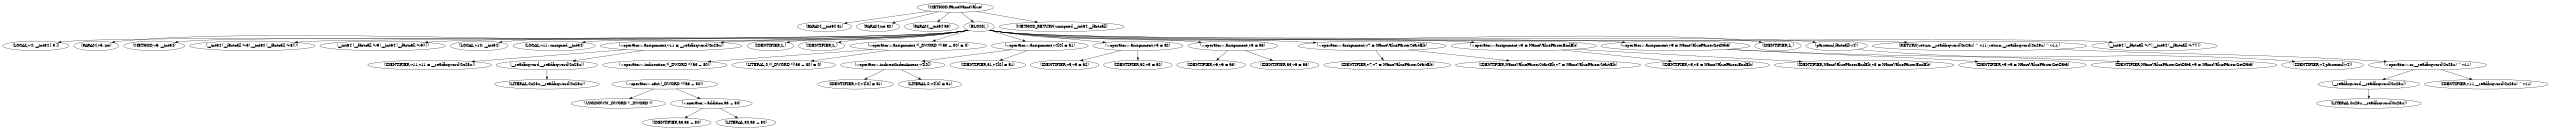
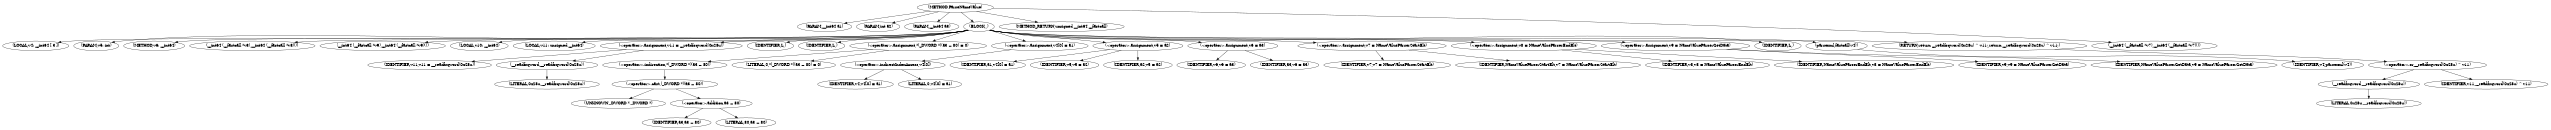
  digraph {
    n1 [label="(METHOD,ParseNameValue)"]
    n2 [label="(PARAM,__int64 a1)"]
    n3 [label="(PARAM,int a2)"]
    n4 [label="(PARAM,__int64 a3)"]
    n5 [label="(BLOCK,,)"]
    n6 [label="(METHOD_RETURN,unsigned __int64 __fastcall)"]
    n7 [label="(LOCAL,v4: __int64 [ 3 ])"]
    n8 [label="(PARAM,v5: int)"]
    n9 [label="(METHOD,v6: __int64)"]
    n10 [label="(__int64 (__fastcall *v7),__int64 (__fastcall *v7)())"]
    n11 [label="(__int64 (__fastcall *v8),__int64 (__fastcall *v8)())"]
    n12 [label="(__int64 (__fastcall *v9),__int64 (__fastcall *v9)())"]
    n13 [label="(LOCAL,v10: __int64)"]
    n14 [label="(LOCAL,v11: unsigned __int64)"]
    n15 [label="(<operator>.assignment,v11 = __readfsqword(0x28u))"]
    n16 [label="(IDENTIFIER,L,)"]
    n17 [label="(IDENTIFIER,L,)"]
    n18 [label="(<operator>.assignment,*(_DWORD *)(a3 + 80) = 0)"]
    n19 [label="(<operator>.assignment,v4[0] = a1)"]
    n20 [label="(<operator>.assignment,v5 = a2)"]
    n21 [label="(<operator>.assignment,v6 = a3)"]
    n22 [label="(<operator>.assignment,v7 = NameValueParserStartElt)"]
    n23 [label="(<operator>.assignment,v8 = NameValueParserEndElt)"]
    n24 [label="(<operator>.assignment,v9 = NameValueParserGetData)"]
    n25 [label="(IDENTIFIER,L,)"]
    n26 [label="(parsexml,fastcall(v4))"]
    n27 [label="(RETURN,return __readfsqword(0x28u) ^ v11;,return __readfsqword(0x28u) ^ v11;)"]
    n28 [label="(IDENTIFIER,v11,v11 = __readfsqword(0x28u))"]
    n29 [label="(__readfsqword,__readfsqword(0x28u))"]
    n30 [label="(<operator>.indirection,*(_DWORD *)(a3 + 80))"]
    n31 [label="(LITERAL,0,*(_DWORD *)(a3 + 80) = 0)"]
    n32 [label="(<operator>.indirectIndexAccess,v4[0])"]
    n33 [label="(IDENTIFIER,a1,v4[0] = a1)"]
    n34 [label="(IDENTIFIER,v5,v5 = a2)"]
    n35 [label="(IDENTIFIER,a2,v5 = a2)"]
    n36 [label="(IDENTIFIER,v6,v6 = a3)"]
    n37 [label="(IDENTIFIER,a3,v6 = a3)"]
    n38 [label="(IDENTIFIER,v7,v7 = NameValueParserStartElt)"]
    n39 [label="(IDENTIFIER,NameValueParserStartElt,v7 = NameValueParserStartElt)"]
    n40 [label="(IDENTIFIER,v8,v8 = NameValueParserEndElt)"]
    n41 [label="(IDENTIFIER,NameValueParserEndElt,v8 = NameValueParserEndElt)"]
    n42 [label="(IDENTIFIER,v9,v9 = NameValueParserGetData)"]
    n43 [label="(IDENTIFIER,NameValueParserGetData,v9 = NameValueParserGetData)"]
    n44 [label="(IDENTIFIER,v4,parsexml(v4))"]
    n45 [label="(<operator>.or,__readfsqword(0x28u) ^ v11)"]
    n46 [label="(LITERAL,0x28u,__readfsqword(0x28u))"]
    n47 [label="(<operator>.cast,(_DWORD *)(a3 + 80))"]
    n48 [label="(UNKNOWN,_DWORD *,_DWORD *)"]
    n49 [label="(<operator>.addition,a3 + 80)"]
    n50 [label="(IDENTIFIER,a3,a3 + 80)"]
    n51 [label="(LITERAL,80,a3 + 80)"]
    n52 [label="(IDENTIFIER,v4,v4[0] = a1)"]
    n53 [label="(LITERAL,0,v4[0] = a1)"]
    n54 [label="(__readfsqword,__readfsqword(0x28u))"]
    n55 [label="(IDENTIFIER,v11,__readfsqword(0x28u) ^ v11)"]
    n56 [label="(LITERAL,0x28u,__readfsqword(0x28u))"]
    n1 -> n2
    n1 -> n3
    n1 -> n4
    n1 -> n5
    n1 -> n6
    n5 -> n7
    n5 -> n8
    n5 -> n9
-   n5 -> n10
+   n1 -> n10
    n5 -> n11
    n5 -> n12
    n5 -> n13
    n5 -> n14
    n5 -> n15
    n5 -> n16
    n5 -> n17
    n5 -> n18
    n5 -> n19
    n5 -> n20
    n5 -> n21
    n5 -> n22
    n5 -> n23
    n5 -> n24
    n5 -> n25
    n5 -> n26
    n5 -> n27
    n15 -> n28
    n15 -> n29
    n18 -> n30
    n18 -> n31
    n19 -> n32
-   n19 -> n33
+   n20 -> n33
    n20 -> n34
    n20 -> n35
    n21 -> n36
    n21 -> n37
    n22 -> n38
    n22 -> n39
    n23 -> n40
    n23 -> n41
    n24 -> n42
    n24 -> n43
    n26 -> n44
    n27 -> n45
    n29 -> n46
+   n30 -> n47
    n32 -> n52
    n32 -> n53
    n45 -> n54
    n45 -> n55
    n47 -> n48
    n47 -> n49
    n49 -> n50
    n49 -> n51
    n54 -> n56
  }
